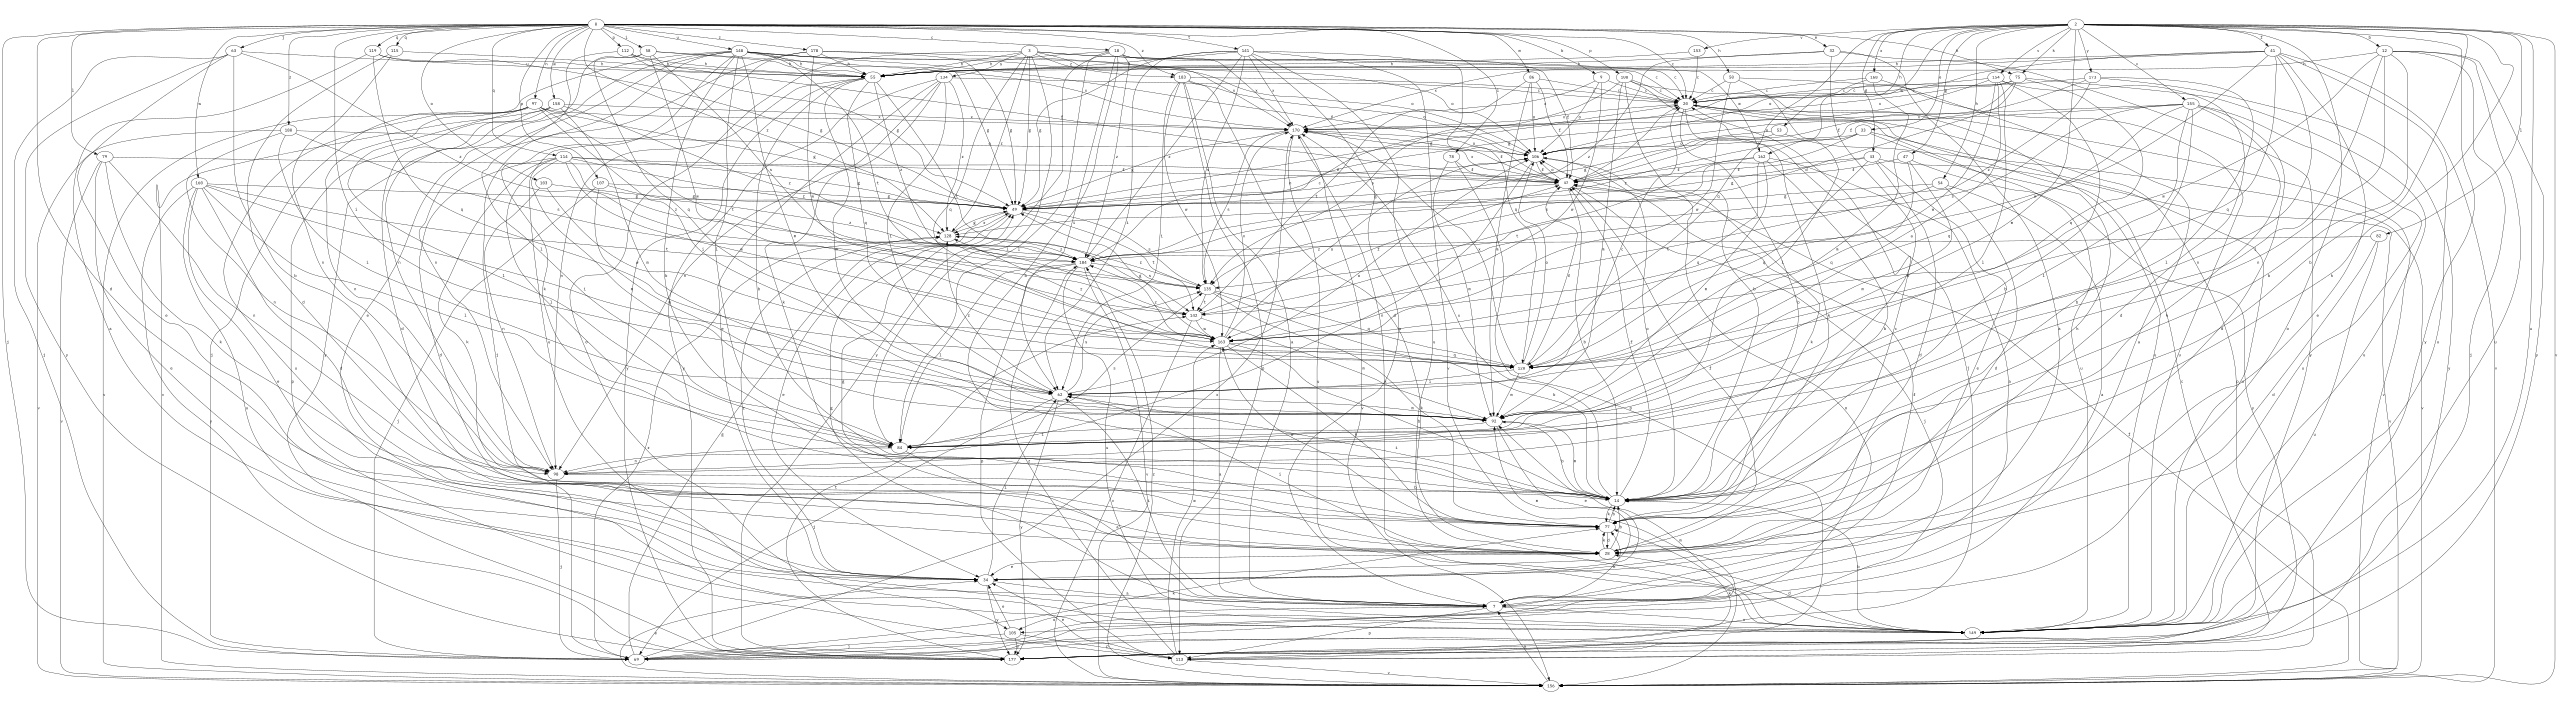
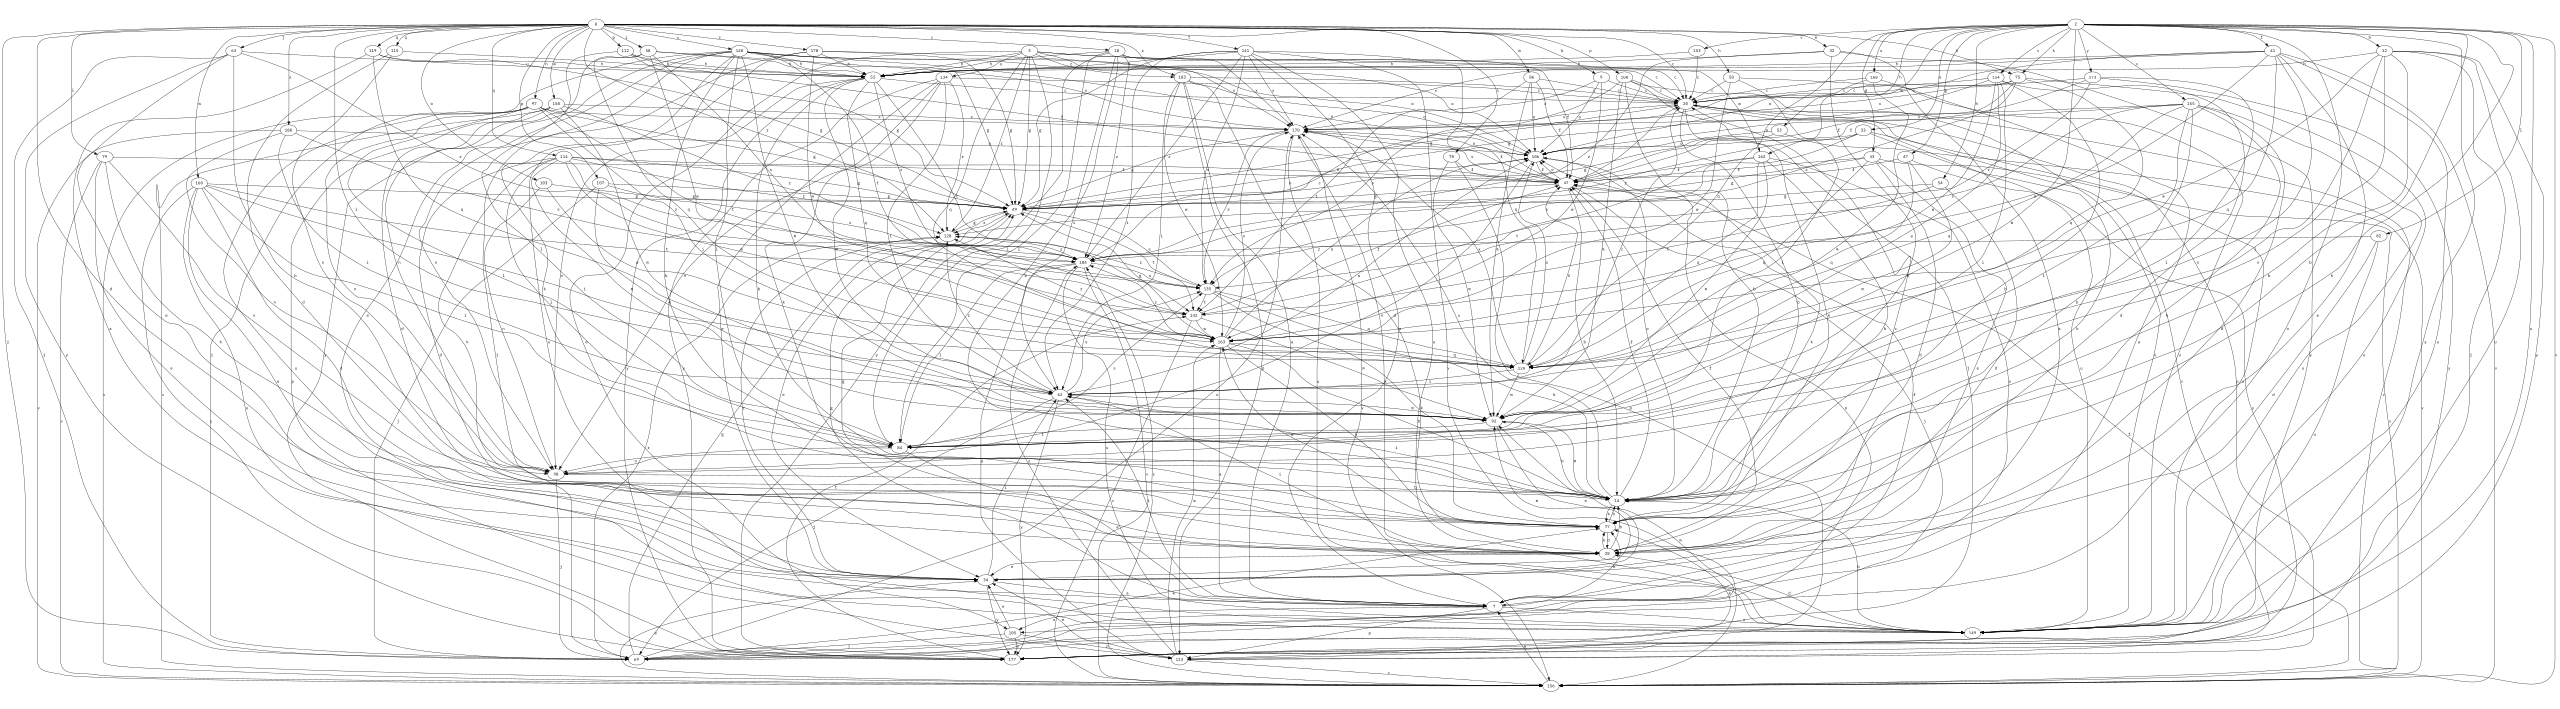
  strict digraph {
    fontname="IBM Plex Mono"
    node [fontname="IBM Plex Mono"]
    edge [fontname="IBM Plex Mono"]
    0
    9
    18
    20
    28
    32
    50
    58
    62
    63
    69
    75
    78
    79
    86
    97
    103
    107
    108
    112
    114
    115
    119
    128
    141
    148
    158
    160
    178
    180
    183
    170
    106
    163
    14
    177
    55
    84
    42
    184
    77
    149
    156
    113
    49
    34
    7
    120
    98
    135
    92
    142
    2
    12
    33
    41
    43
    47
    53
    54
    82
    105
    153
    154
    155
    162
    168
    173
    3
    134
    0 -> 9 [label=b]
    0 -> 18 [label=c]
    0 -> 20 [label=c]
    0 -> 28 [label=d]
    0 -> 32 [label=e]
    0 -> 50 [label=h]
    0 -> 58 [label=i]
    0 -> 62 [label=i]
    0 -> 63 [label=j]
    0 -> 69 [label=j]
    0 -> 75 [label=k]
    0 -> 78 [label=l]
    0 -> 79 [label=l]
    0 -> 86 [label=m]
    0 -> 97 [label=n]
    0 -> 103 [label=o]
    0 -> 107 [label=p]
    0 -> 108 [label=p]
    0 -> 112 [label=p]
    0 -> 114 [label=q]
    0 -> 115 [label=q]
    0 -> 119 [label=q]
    0 -> 128 [label=r]
    0 -> 141 [label=t]
    0 -> 148 [label=u]
    0 -> 158 [label=w]
    0 -> 160 [label=w]
    0 -> 178 [label=z]
    0 -> 180 [label=z]
    0 -> 183 [label=z]
    9 -> 20 [label=c]
    9 -> 170 [label=x]
    9 -> 106 [label=o]
    9 -> 163 [label=w]
    18 -> 62 [label=i]
    18 -> 170 [label=x]
    18 -> 14 [label=b]
    18 -> 177 [label=y]
    18 -> 55 [label=h]
    18 -> 84 [label=l]
    18 -> 42 [label=f]
    18 -> 184 [label=z]
    20 -> 170 [label=x]
    20 -> 14 [label=b]
    20 -> 77 [label=k]
    20 -> 149 [label=u]
    20 -> 156 [label=v]
    20 -> 113 [label=p]
    28 -> 20 [label=c]
    28 -> 62 [label=i]
    28 -> 14 [label=b]
    28 -> 42 [label=f]
    28 -> 77 [label=k]
    28 -> 49 [label=g]
    28 -> 34 [label=e]
    32 -> 14 [label=b]
    32 -> 177 [label=y]
    32 -> 55 [label=h]
    32 -> 184 [label=z]
    32 -> 7 [label=a]
    50 -> 20 [label=c]
    50 -> 163 [label=w]
    50 -> 84 [label=l]
    50 -> 149 [label=u]
    58 -> 170 [label=x]
    58 -> 163 [label=w]
    58 -> 55 [label=h]
    58 -> 120 [label=q]
    58 -> 98 [label=n]
    58 -> 135 [label=s]
    62 -> 20 [label=c]
    62 -> 69 [label=j]
    62 -> 128 [label=r]
    62 -> 106 [label=o]
    62 -> 177 [label=y]
    62 -> 135 [label=s]
    62 -> 92 [label=m]
    63 -> 69 [label=j]
    63 -> 14 [label=b]
    63 -> 177 [label=y]
    63 -> 55 [label=u]
    63 -> 184 [label=z]
    63 -> 34 [label=e]
    69 -> 128 [label=r]
    69 -> 170 [label=x]
    69 -> 106 [label=o]
    69 -> 77 [label=k]
    69 -> 49 [label=g]
    69 -> 92 [label=m]
    75 -> 20 [label=c]
    75 -> 170 [label=x]
    75 -> 42 [label=f]
-   75 -> 184 [label=d]
+   75 -> 184 [label=z]
    75 -> 149 [label=u]
    75 -> 120 [label=q]
    78 -> 42 [label=f]
    78 -> 113 [label=p]
    78 -> 92 [label=m]
    79 -> 42 [label=f]
    79 -> 77 [label=k]
    79 -> 156 [label=v]
    79 -> 34 [label=e]
    79 -> 98 [label=n]
    86 -> 20 [label=c]
    86 -> 106 [label=o]
    86 -> 42 [label=f]
    86 -> 92 [label=m]
    86 -> 142 [label=t]
    97 -> 62 [label=i]
    97 -> 170 [label=x]
    97 -> 84 [label=l]
    97 -> 149 [label=u]
    97 -> 156 [label=v]
    97 -> 49 [label=g]
    97 -> 98 [label=n]
    97 -> 142 [label=t]
    103 -> 163 [label=w]
    103 -> 49 [label=g]
    103 -> 98 [label=n]
    107 -> 69 [label=j]
    107 -> 184 [label=z]
    107 -> 49 [label=g]
    107 -> 92 [label=m]
    108 -> 20 [label=c]
    108 -> 69 [label=j]
    108 -> 14 [label=b]
    108 -> 149 [label=u]
    108 -> 135 [label=s]
    108 -> 92 [label=m]
    112 -> 55 [label=h]
    112 -> 84 [label=l]
    112 -> 42 [label=f]
    112 -> 49 [label=g]
    114 -> 28 [label=d]
    114 -> 128 [label=r]
    114 -> 163 [label=w]
    114 -> 84 [label=l]
    114 -> 42 [label=f]
    114 -> 184 [label=z]
    114 -> 77 [label=k]
    114 -> 49 [label=g]
    114 -> 92 [label=m]
    115 -> 28 [label=d]
    115 -> 55 [label=h]
    115 -> 98 [label=n]
    119 -> 55 [label=h]
    119 -> 49 [label=g]
    119 -> 7 [label=a]
    119 -> 120 [label=q]
    128 -> 184 [label=z]
    128 -> 49 [label=g]
    141 -> 62 [label=i]
    141 -> 170 [label=x]
    141 -> 55 [label=h]
    141 -> 184 [label=z]
    141 -> 149 [label=u]
    141 -> 156 [label=v]
    141 -> 49 [label=g]
    141 -> 7 [label=a]
    141 -> 120 [label=q]
    141 -> 135 [label=s]
    148 -> 20 [label=c]
    148 -> 69 [label=j]
    148 -> 106 [label=o]
    148 -> 14 [label=b]
    148 -> 177 [label=y]
    148 -> 55 [label=h]
    148 -> 84 [label=l]
    148 -> 42 [label=f]
    148 -> 77 [label=k]
    148 -> 49 [label=g]
    148 -> 34 [label=e]
    148 -> 98 [label=n]
    148 -> 92 [label=m]
    148 -> 142 [label=t]
    158 -> 28 [label=d]
    158 -> 170 [label=x]
    158 -> 184 [label=z]
    158 -> 156 [label=v]
    158 -> 113 [label=p]
    158 -> 92 [label=m]
    160 -> 28 [label=d]
    160 -> 62 [label=i]
    160 -> 177 [label=y]
    160 -> 84 [label=l]
    160 -> 149 [label=u]
    160 -> 49 [label=g]
    160 -> 34 [label=e]
    160 -> 142 [label=t]
    178 -> 69 [label=j]
    178 -> 106 [label=o]
    178 -> 163 [label=w]
    178 -> 55 [label=h]
    178 -> 149 [label=u]
    178 -> 49 [label=g]
    180 -> 62 [label=i]
    180 -> 106 [label=o]
    180 -> 156 [label=v]
    180 -> 98 [label=n]
    180 -> 135 [label=s]
    183 -> 20 [label=c]
    183 -> 28 [label=d]
    183 -> 62 [label=i]
    183 -> 106 [label=o]
    183 -> 163 [label=w]
    183 -> 113 [label=p]
    183 -> 7 [label=a]
    170 -> 106 [label=o]
    170 -> 42 [label=f]
    170 -> 149 [label=u]
    170 -> 156 [label=v]
    170 -> 49 [label=g]
    170 -> 135 [label=s]
    106 -> 42 [label=f]
    106 -> 77 [label=k]
    106 -> 98 [label=n]
    163 -> 128 [label=r]
    163 -> 170 [label=x]
    163 -> 106 [label=o]
    163 -> 14 [label=b]
    163 -> 184 [label=z]
    163 -> 77 [label=k]
    163 -> 49 [label=g]
    163 -> 7 [label=a]
    163 -> 120 [label=q]
    14 -> 62 [label=i]
    14 -> 170 [label=x]
    14 -> 106 [label=o]
    14 -> 42 [label=f]
    14 -> 77 [label=k]
    14 -> 92 [label=m]
    177 -> 142 [label=t]
+   55 -> 20 [label=c]
    55 -> 14 [label=b]
    55 -> 177 [label=y]
    55 -> 184 [label=z]
    55 -> 120 [label=q]
    55 -> 98 [label=n]
    55 -> 92 [label=m]
    55 -> 142 [label=t]
    84 -> 7 [label=a]
    84 -> 98 [label=n]
    84 -> 135 [label=s]
    42 -> 20 [label=c]
    42 -> 69 [label=j]
    42 -> 170 [label=x]
    42 -> 106 [label=o]
    42 -> 14 [label=b]
    42 -> 49 [label=g]
    184 -> 20 [label=c]
    184 -> 84 [label=l]
    184 -> 149 [label=u]
    184 -> 156 [label=v]
    184 -> 113 [label=p]
    184 -> 135 [label=s]
    77 -> 28 [label=d]
    77 -> 163 [label=w]
    77 -> 14 [label=b]
    149 -> 28 [label=d]
    149 -> 170 [label=x]
    149 -> 14 [label=b]
    156 -> 42 [label=f]
    156 -> 184 [label=z]
    156 -> 34 [label=e]
    156 -> 7 [label=a]
    113 -> 20 [label=c]
    113 -> 163 [label=w]
    113 -> 184 [label=z]
    113 -> 77 [label=k]
    113 -> 156 [label=v]
    113 -> 34 [label=e]
    49 -> 128 [label=r]
    49 -> 106 [label=o]
    49 -> 34 [label=e]
    49 -> 135 [label=s]
    49 -> 142 [label=t]
    34 -> 62 [label=i]
    34 -> 128 [label=r]
    34 -> 177 [label=y]
    34 -> 7 [label=a]
    34 -> 92 [label=m]
    7 -> 62 [label=i]
    7 -> 42 [label=f]
    7 -> 77 [label=k]
    7 -> 149 [label=u]
    7 -> 113 [label=p]
    7 -> 49 [label=g]
    7 -> 105 [label=o]
    120 -> 62 [label=i]
    120 -> 170 [label=x]
    120 -> 106 [label=o]
    120 -> 42 [label=f]
    120 -> 92 [label=m]
    98 -> 69 [label=j]
    98 -> 14 [label=b]
    135 -> 128 [label=r]
    135 -> 14 [label=b]
    135 -> 77 [label=k]
    135 -> 120 [label=q]
    135 -> 142 [label=t]
    92 -> 14 [label=b]
    92 -> 84 [label=l]
    92 -> 34 [label=e]
    142 -> 163 [label=w]
    142 -> 42 [label=f]
    142 -> 156 [label=v]
    142 -> 92 [label=m]
    2 -> 75 [label=k]
    2 -> 14 [label=b]
    2 -> 177 [label=y]
    2 -> 77 [label=k]
    2 -> 149 [label=u]
    2 -> 156 [label=v]
    2 -> 120 [label=q]
    2 -> 92 [label=m]
    2 -> 12 [label=b]
    2 -> 33 [label=e]
    2 -> 41 [label=f]
    2 -> 43 [label=g]
    2 -> 47 [label=g]
    2 -> 53 [label=h]
    2 -> 54 [label=h]
    2 -> 82 [label=l]
    2 -> 105 [label=o]
    2 -> 153 [label=v]
    2 -> 154 [label=v]
    2 -> 155 [label=v]
    2 -> 162 [label=w]
    2 -> 168 [label=x]
    2 -> 173 [label=y]
    12 -> 69 [label=j]
    12 -> 163 [label=w]
    12 -> 14 [label=b]
    12 -> 177 [label=y]
    12 -> 55 [label=h]
    12 -> 84 [label=l]
    12 -> 149 [label=u]
    12 -> 98 [label=n]
    33 -> 128 [label=r]
    33 -> 106 [label=o]
    33 -> 77 [label=k]
    33 -> 149 [label=u]
    33 -> 135 [label=s]
    41 -> 170 [label=x]
    41 -> 106 [label=o]
    41 -> 163 [label=w]
    41 -> 55 [label=h]
    41 -> 149 [label=u]
    41 -> 156 [label=v]
    41 -> 34 [label=e]
    41 -> 120 [label=q]
    41 -> 98 [label=n]
    43 -> 28 [label=d]
    43 -> 42 [label=f]
    43 -> 156 [label=v]
    43 -> 49 [label=g]
    43 -> 34 [label=e]
    43 -> 120 [label=q]
    47 -> 177 [label=y]
    47 -> 42 [label=f]
    47 -> 120 [label=q]
    47 -> 92 [label=m]
    53 -> 106 [label=o]
    53 -> 156 [label=v]
    53 -> 49 [label=g]
    54 -> 28 [label=d]
    54 -> 49 [label=g]
-   54 -> 7 [label=a]
    54 -> 142 [label=t]
    82 -> 28 [label=d]
    82 -> 184 [label=z]
    82 -> 149 [label=u]
    105 -> 69 [label=j]
    105 -> 177 [label=y]
    105 -> 113 [label=p]
    105 -> 34 [label=e]
    153 -> 20 [label=c]
    153 -> 55 [label=h]
    154 -> 20 [label=c]
    154 -> 28 [label=d]
    154 -> 62 [label=a]
    154 -> 163 [label=w]
    154 -> 14 [label=b]
    154 -> 84 [label=l]
    154 -> 49 [label=g]
    155 -> 28 [label=d]
    155 -> 170 [label=x]
    155 -> 106 [label=o]
    155 -> 14 [label=b]
    155 -> 84 [label=l]
    155 -> 77 [label=k]
    155 -> 149 [label=u]
    155 -> 120 [label=q]
    155 -> 135 [label=s]
    162 -> 14 [label=b]
    162 -> 42 [label=f]
    162 -> 7 [label=a]
    162 -> 120 [label=q]
    162 -> 92 [label=m]
    162 -> 142 [label=t]
    168 -> 20 [label=c]
    168 -> 49 [label=g]
    168 -> 7 [label=a]
    168 -> 92 [label=m]
    173 -> 20 [label=c]
    173 -> 177 [label=y]
    173 -> 84 [label=l]
    173 -> 42 [label=f]
    173 -> 184 [label=z]
    3 -> 20 [label=c]
    3 -> 128 [label=r]
    3 -> 183 [label=z]
    3 -> 170 [label=x]
    3 -> 55 [label=h]
    3 -> 84 [label=l]
    3 -> 49 [label=g]
    3 -> 120 [label=q]
    3 -> 105 [label=o]
    3 -> 162 [label=w]
    3 -> 134 [label=s]
    134 -> 20 [label=c]
    134 -> 62 [label=i]
    134 -> 128 [label=r]
    134 -> 177 [label=y]
    134 -> 77 [label=k]
    134 -> 34 [label=e]
    134 -> 98 [label=n]
  }
